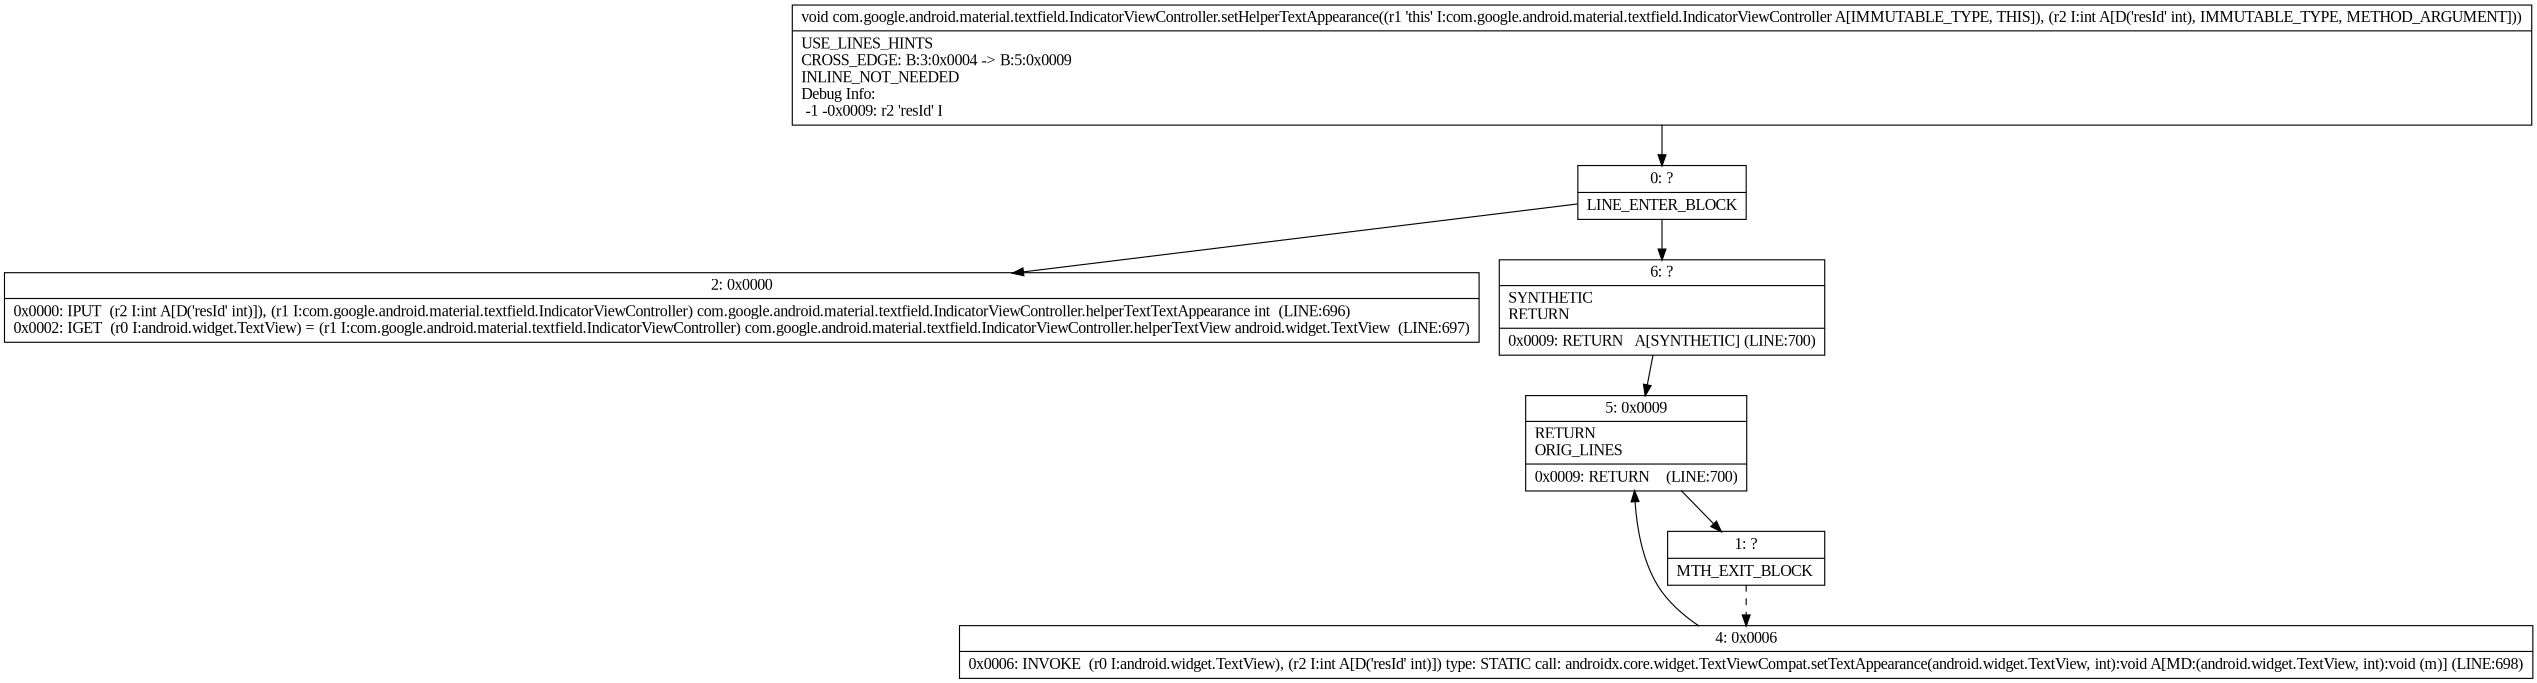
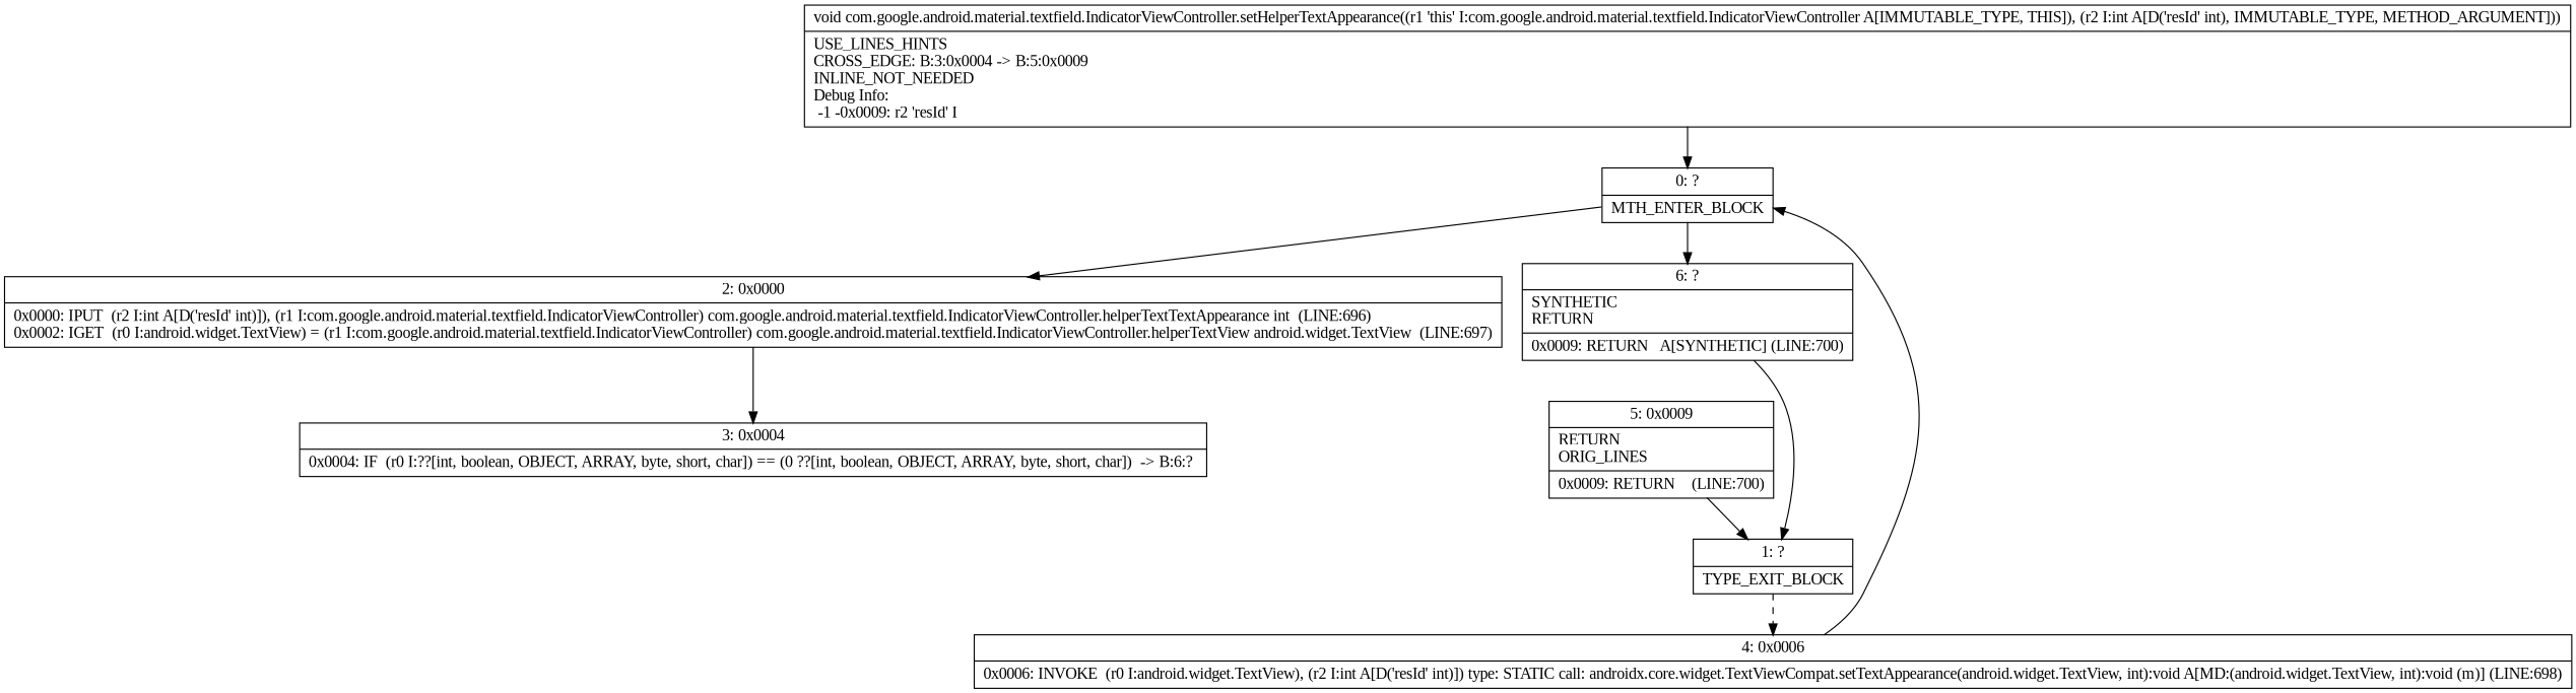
  digraph {
    fontname="Liberation Serif"
    node [fontname="Liberation Serif" shape=record]
    edge [fontname="Liberation Serif"]
-   n1 [label="{0\:\ ?|LINE_ENTER_BLOCK\l}"]
+   n1 [label="{0\:\ ?|MTH_ENTER_BLOCK\l}"]
    n2 [label="{2\:\ 0x0000|0x0000: IPUT  (r2 I:int A[D('resId' int)]), (r1 I:com.google.android.material.textfield.IndicatorViewController) com.google.android.material.textfield.IndicatorViewController.helperTextTextAppearance int  (LINE:696)\l0x0002: IGET  (r0 I:android.widget.TextView) = (r1 I:com.google.android.material.textfield.IndicatorViewController) com.google.android.material.textfield.IndicatorViewController.helperTextView android.widget.TextView  (LINE:697)\l}"]
    n3 [label="{6\:\ ?|SYNTHETIC\lRETURN\l|0x0009: RETURN   A[SYNTHETIC] (LINE:700)\l}"]
+   n4 [label="{3\:\ 0x0004|0x0004: IF  (r0 I:??[int, boolean, OBJECT, ARRAY, byte, short, char]) == (0 ??[int, boolean, OBJECT, ARRAY, byte, short, char])  \-\> B:6:? \l}"]
    n5 [label="{4\:\ 0x0006|0x0006: INVOKE  (r0 I:android.widget.TextView), (r2 I:int A[D('resId' int)]) type: STATIC call: androidx.core.widget.TextViewCompat.setTextAppearance(android.widget.TextView, int):void A[MD:(android.widget.TextView, int):void (m)] (LINE:698)\l}"]
    n6 [label="{5\:\ 0x0009|RETURN\lORIG_LINES\l|0x0009: RETURN    (LINE:700)\l}"]
-   n7 [label="{1\:\ ?|MTH_EXIT_BLOCK\l}"]
+   n7 [label="{1\:\ ?|TYPE_EXIT_BLOCK\l}"]
    n8 [label="{void com.google.android.material.textfield.IndicatorViewController.setHelperTextAppearance((r1 'this' I:com.google.android.material.textfield.IndicatorViewController A[IMMUTABLE_TYPE, THIS]), (r2 I:int A[D('resId' int), IMMUTABLE_TYPE, METHOD_ARGUMENT]))  | USE_LINES_HINTS\lCROSS_EDGE: B:3:0x0004 \-\> B:5:0x0009\lINLINE_NOT_NEEDED\lDebug Info:\l  \-1 \-0x0009: r2 'resId' I\l}"]
    n1 -> n2
    n1 -> n3
-   n3 -> n6
-   n5 -> n6
+   n2 -> n4
+   n3 -> n7
+   n5 -> n1
    n6 -> n7
    n7 -> n5 [style=dashed]
    n8 -> n1
  }
